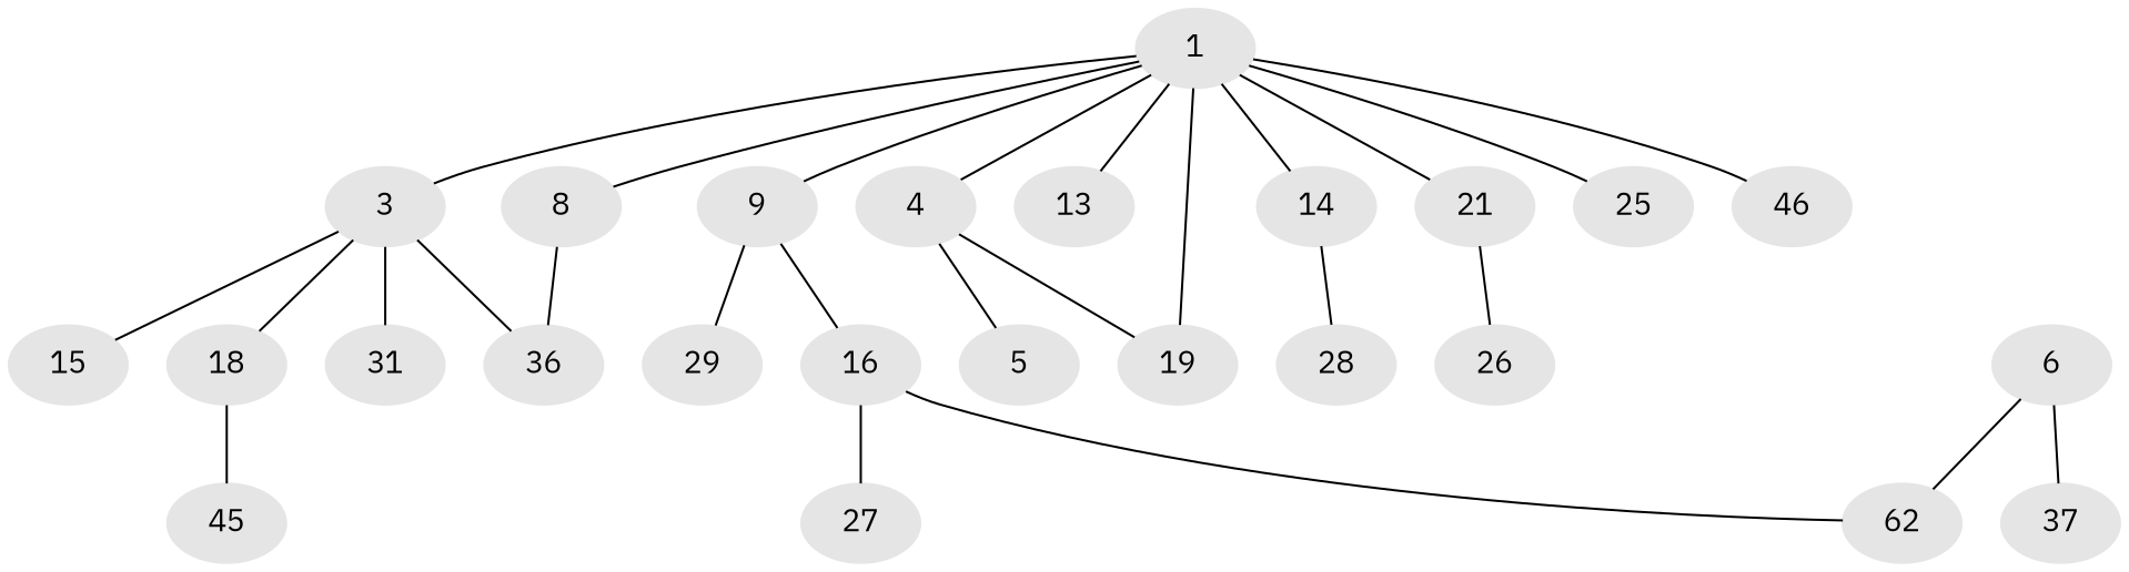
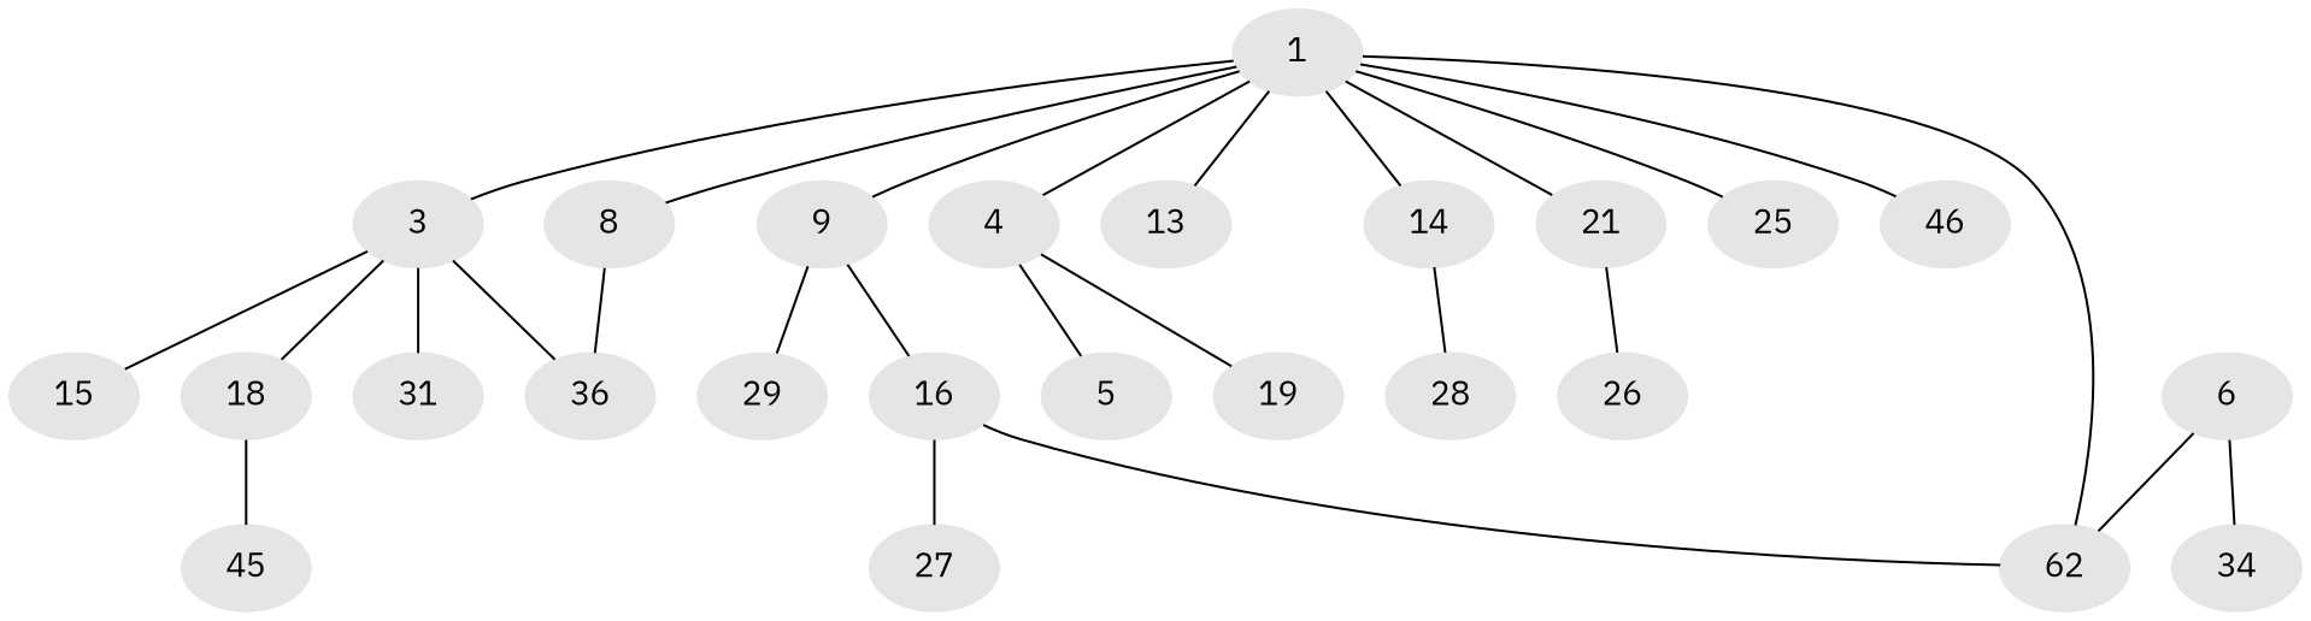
  graph {
    fontname="IBM Plex Mono"
    node [color=gray90 fontname="IBM Plex Mono" style=filled]
    edge [fontname="IBM Plex Mono"]
    1 [super="+2"]
    3 [super="+7"]
    4 [super="+43"]
    8 [super="+42+38+12"]
    9 [super="+20"]
    13
    14 [super="+41"]
    19
    21 [super="+23"]
    25
    46
    15
    18
    31
    36 [super="+39"]
    5 [super="+50+40"]
    16 [super="+17"]
    29
    28 [super="+52"]
    26
    6 [super="+11+35"]
    n22 [label=62]
-   34 [label=37]
+   34
    45
    27
    1 -- 3
    1 -- 4
    1 -- 8
    1 -- 9
    1 -- 13
    1 -- 14
-   1 -- 19
+   1 -- n22
    1 -- 21
    1 -- 25
    1 -- 46
    3 -- 15
    3 -- 18
    3 -- 31
    3 -- 36
    4 -- 19
    4 -- 5
    8 -- 36
    9 -- 16
    9 -- 29
    14 -- 28
    21 -- 26
    18 -- 45
    16 -- n22
    16 -- 27
    6 -- n22
    6 -- 34
  }
